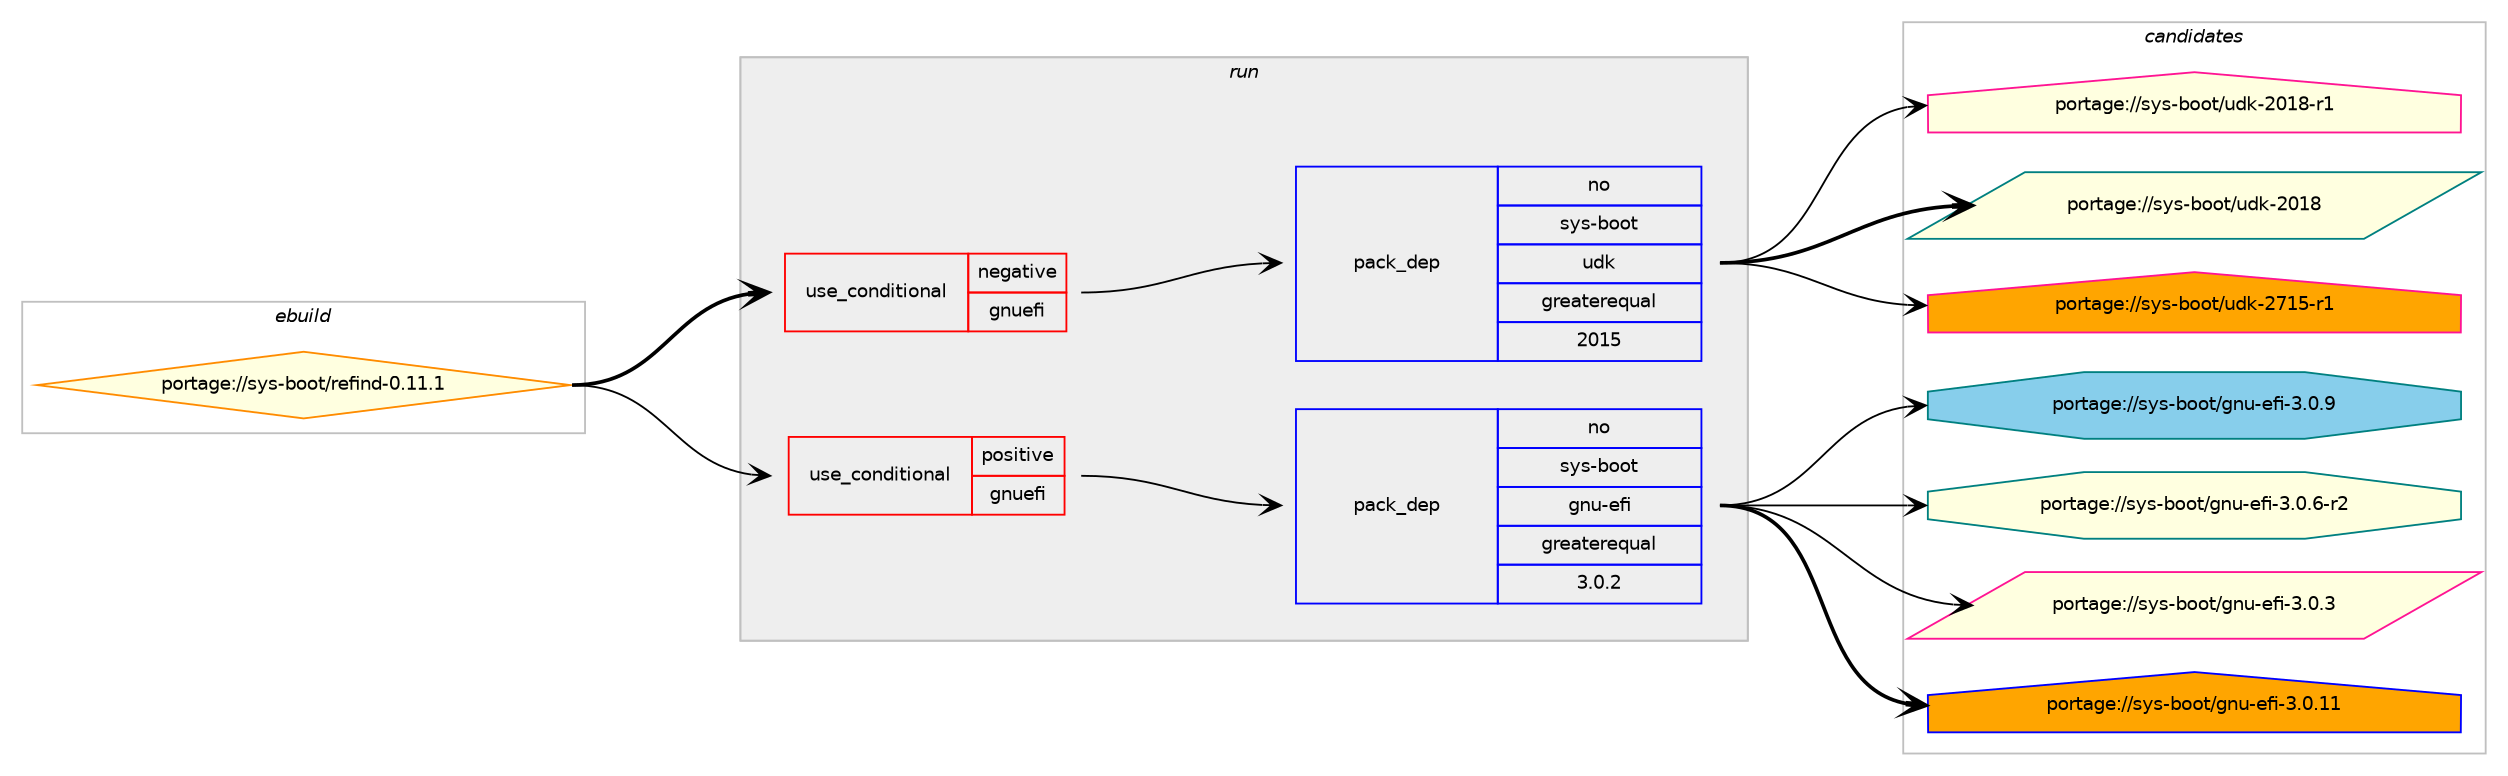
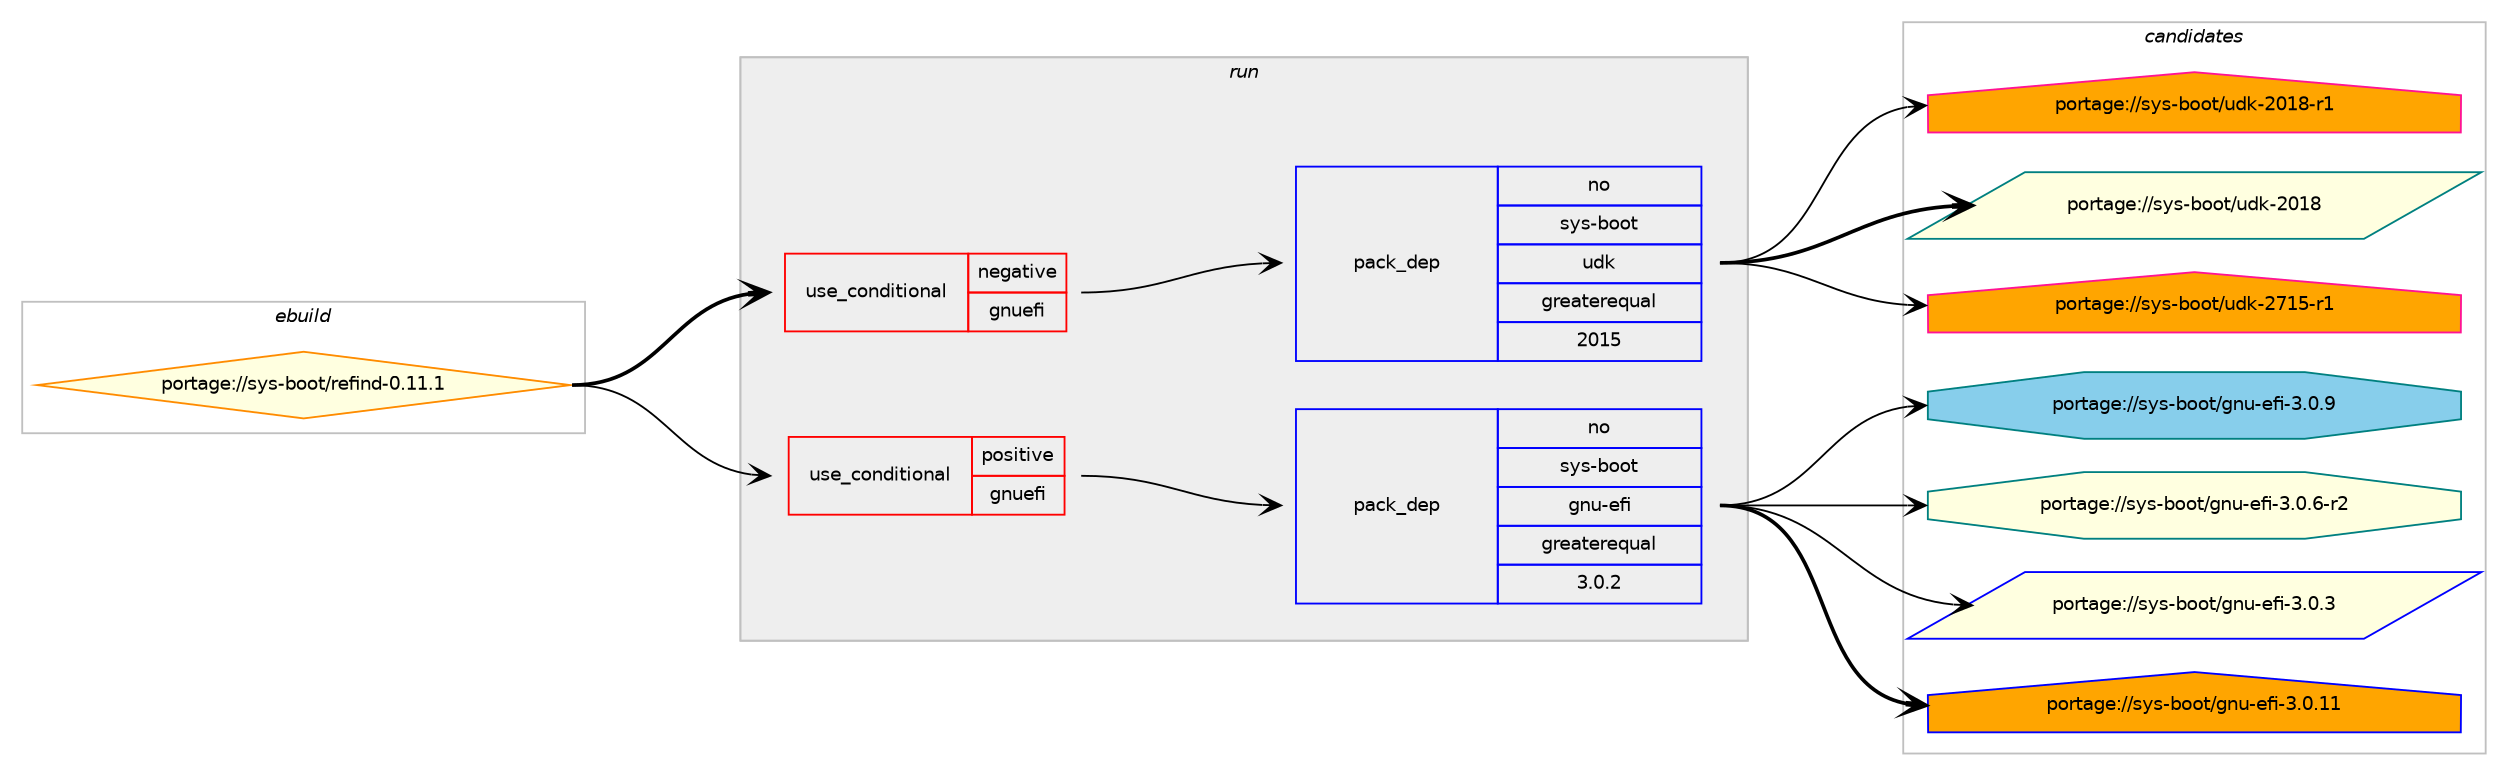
  digraph {
    compound=true
    concentrate=true
    fontname=Helvetica
    fontsize=10
    newrank=true
    rankdir=LR
    ranksep=1.5
    node [color=blue fontname=Helvetica fontsize=10 shape=none style=filled]
    edge [arrowhead=vee headport=w style=solid tailport=e weight=100]
    n1 [color=darkorange fillcolor=lightyellow label="portage://sys-boot/refind-0.11.1" shape=diamond width=4]
    n2 [label=<<TABLE BORDER="0" CELLBORDER="1" CELLSPACING="0" CELLPADDING="4" WIDTH="220"><TR><TD ROWSPAN="6" CELLPADDING="30">pack_dep</TD></TR><TR><TD WIDTH="110">no</TD></TR><TR><TD>sys-boot</TD></TR><TR><TD>udk</TD></TR><TR><TD>greaterequal</TD></TR><TR><TD>2015</TD></TR></TABLE>> style=""]
    n3 [color=red label=<<TABLE BORDER="0" CELLBORDER="1" CELLSPACING="0" CELLPADDING="4"><TR><TD ROWSPAN="3" CELLPADDING="10">use_conditional</TD></TR><TR><TD>negative</TD></TR><TR><TD>gnuefi</TD></TR></TABLE>> style=""]
    n4 [label=<<TABLE BORDER="0" CELLBORDER="1" CELLSPACING="0" CELLPADDING="4" WIDTH="220"><TR><TD ROWSPAN="6" CELLPADDING="30">pack_dep</TD></TR><TR><TD WIDTH="110">no</TD></TR><TR><TD>sys-boot</TD></TR><TR><TD>gnu-efi</TD></TR><TR><TD>greaterequal</TD></TR><TR><TD>3.0.2</TD></TR></TABLE>> style=""]
    n5 [color=red label=<<TABLE BORDER="0" CELLBORDER="1" CELLSPACING="0" CELLPADDING="4"><TR><TD ROWSPAN="3" CELLPADDING="10">use_conditional</TD></TR><TR><TD>positive</TD></TR><TR><TD>gnuefi</TD></TR></TABLE>> style=""]
-   n6 [color=deeppink fillcolor=lightyellow label="portage://sys-boot/udk-2018-r1" shape=house width=4]
+   n6 [color=deeppink fillcolor=orange label="portage://sys-boot/udk-2018-r1" shape=house width=4]
    n7 [color=teal fillcolor=lightyellow label="portage://sys-boot/udk-2018" shape=parallelogram width=4]
    n8 [color=deeppink fillcolor=orange label="portage://sys-boot/udk-2715-r1" shape=house width=4]
    n9 [color=teal fillcolor=skyblue label="portage://sys-boot/gnu-efi-3.0.9" shape=octagon width=4]
    n10 [color=teal fillcolor=lightyellow label="portage://sys-boot/gnu-efi-3.0.6-r2" shape=octagon width=4]
-   n11 [color=deeppink fillcolor=lightyellow label="portage://sys-boot/gnu-efi-3.0.3" shape=parallelogram width=4]
+   n11 [fillcolor=lightyellow label="portage://sys-boot/gnu-efi-3.0.3" shape=parallelogram width=4]
    n12 [fillcolor=orange label="portage://sys-boot/gnu-efi-3.0.11" shape=house width=4]
    subgraph cluster_1 {
      color=gray
      label=<<i>dependencies</i>>
      subgraph cluster_2 {
        color=gray
        fillcolor="#eeeeee"
        label=<<i>compile</i>>
        style=filled
        subgraph sub_3 {
          color=gray
          fillcolor="#eeeeee"
          label=<<i>compile</i>>
          style=filled
          n3
          subgraph sub_4 {
            color=gray
            fillcolor="#eeeeee"
            label=<<i>compile</i>>
            style=filled
            n2
          }
        }
        subgraph sub_5 {
          color=gray
          fillcolor="#eeeeee"
          label=<<i>compile</i>>
          style=filled
          n5
          subgraph sub_6 {
            color=gray
            fillcolor="#eeeeee"
            label=<<i>compile</i>>
            style=filled
            n4
          }
        }
      }
      subgraph cluster_7 {
        color=gray
        fillcolor="#eeeeee"
        label=<<i>compile and run</i>>
        style=filled
      }
      subgraph cluster_8 {
        color=gray
        fillcolor="#eeeeee"
        label=<<i>run</i>>
        style=filled
      }
    }
    subgraph cluster_9 {
      color=gray
      label=<<i>ebuild</i>>
      rank=same
      n1
    }
    subgraph cluster_10 {
      color=gray
      label=<<i>candidates</i>>
      rank=same
      subgraph sub_11 {
        color=black
        label=<<i>candidates</i>>
        nodesep=1
        rank=same
        n6
        n7
        n8
      }
      subgraph sub_12 {
        color=black
        label=<<i>candidates</i>>
        nodesep=1
        rank=same
        n9
        n10
        n11
        n12
      }
    }
    n1 -> n3 [style=bold weight=20]
    n1 -> n5 [weight=20]
    n2 -> n6
    n2 -> n7 [style=bold]
    n2 -> n8
    n3 -> n2 [weight=20]
    n4 -> n9
    n4 -> n10
    n4 -> n11
    n4 -> n12 [style=bold]
    n5 -> n4 [weight=20]
  }
